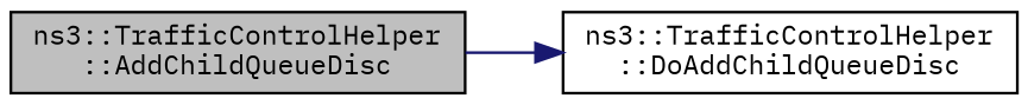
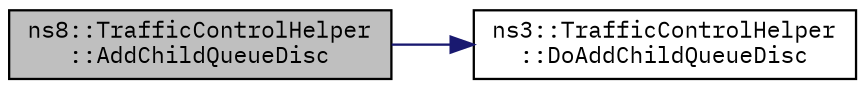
  digraph {
    rankdir=LR
    fontname="IBM Plex Mono"
    node [color=black fontname="IBM Plex Mono" fontsize=10 shape=record style=filled]
-   n1 [fillcolor=grey75 fontcolor=black height=0.2 label="ns3::TrafficControlHelper\l::AddChildQueueDisc" width=0.4]
+   n1 [fillcolor=grey75 fontcolor=black height=0.2 label="ns8::TrafficControlHelper\l::AddChildQueueDisc" width=0.4]
    n2 [fillcolor=white height=0.2 label="ns3::TrafficControlHelper\l::DoAddChildQueueDisc" width=0.4]
    n1 -> n2 [color=midnightblue fontname="IBM Plex Mono" fontsize=10 labelfontname=Helvetica labelfontsize=10 style=solid]
  }
